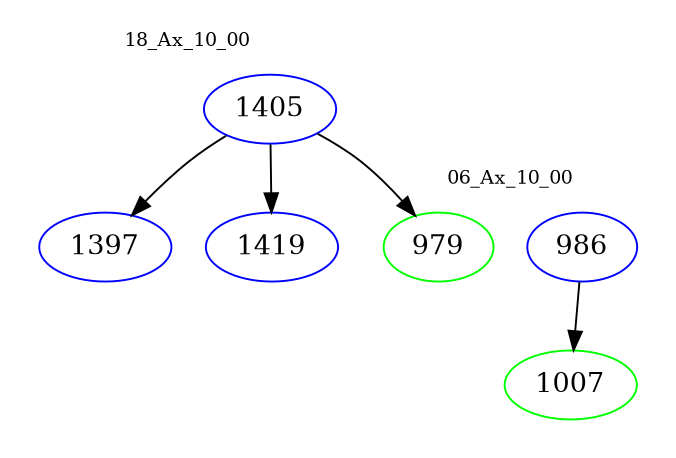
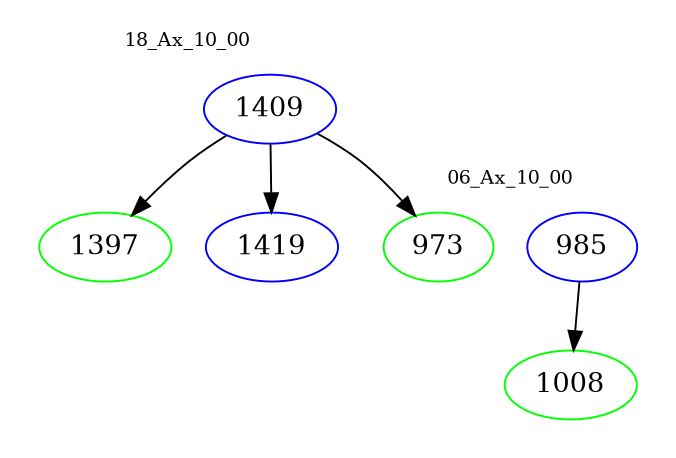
  digraph {
    node [color=blue]
    edge [color=black]
-   n1 [label=1405]
-   n2 [label=1397]
+   n1 [label=1409]
+   n2 [color=green label=1397]
    n3 [label=1419]
-   n4 [label=986]
-   n5 [color=green label=979]
-   n6 [color=green label=1007]
+   n4 [label=985]
+   n5 [color=green label=973]
+   n6 [color=green label=1008]
    subgraph cluster_1 {
      color=white
      fontsize=10
      label="18_Ax_10_00"
      n1
      n2
      n3
    }
    subgraph cluster_2 {
      color=white
      fontsize=10
      label="06_Ax_10_00"
      n4
      n5
      n6
    }
    n1 -> n2
    n1 -> n3
    n1 -> n5
    n4 -> n6
  }
